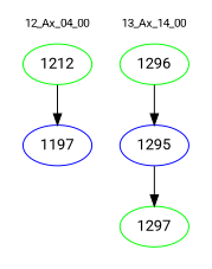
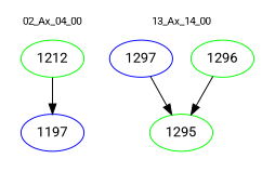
  digraph {
    fontname=Roboto
    node [color=green fontname=Roboto]
    edge [color=black fontname=Roboto]
    n1 [label=1212]
    n2 [color=blue label=1197]
    n3 [label=1296]
-   n4 [color=blue label=1295]
-   n5 [label=1297]
+   n4 [label=1295]
+   n5 [color=blue label=1297]
    subgraph cluster_1 {
      color=white
      fontsize=10
-     label="12_Ax_04_00"
+     label="02_Ax_04_00"
      n1
      n2
    }
    subgraph cluster_2 {
      color=white
      fontsize=10
      label="13_Ax_14_00"
      n3
      n4
      n5
    }
    n1 -> n2
    n3 -> n4
-   n4 -> n5
+   n5 -> n4
  }
